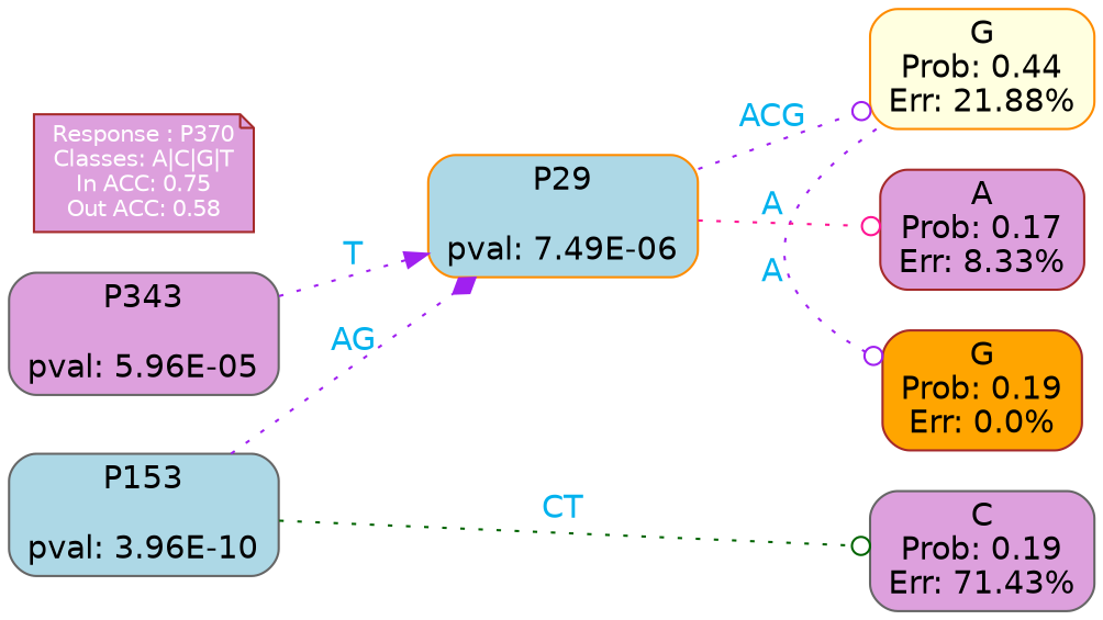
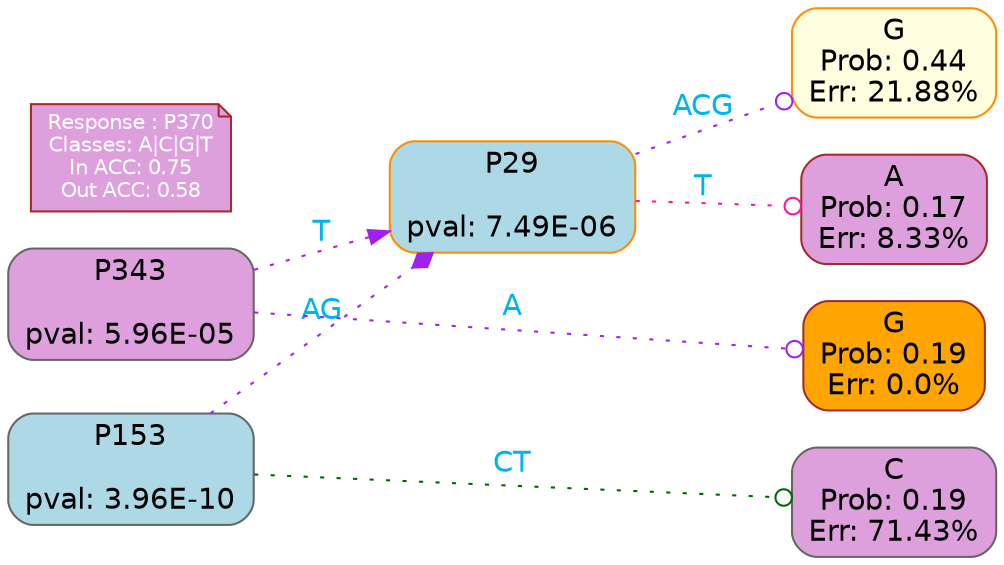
  digraph {
    rankdir=LR
    ranksep=equally
    splines=polylines
    node [color=brown fillcolor=plum fontname=helvetica shape=box style="filled, rounded"]
    edge [arrowhead=odot color=purple fontcolor=deepskyblue2 fontname=helvetica style=dotted]
    n1 [fillcolor=orange label="G\nProb: 0.19\nErr: 0.0%"]
    n2 [color=darkorange fillcolor=lightyellow label="G\nProb: 0.44\nErr: 21.88%"]
    n3 [label="A\nProb: 0.17\nErr: 8.33%"]
    n4 [color=gray40 label="C\nProb: 0.19\nErr: 71.43%"]
    n5 [align=left fontcolor=white fontsize=10 label="Response : P370\nClasses: A|C|G|T\nIn ACC: 0.75\nOut ACC: 0.58\n" shape=note style=filled]
    n6 [color=gray40 fillcolor=lightblue label="P153\n\npval: 3.96E-10"]
    n7 [color=darkorange fillcolor=lightblue label="P29\n\npval: 7.49E-06"]
    n8 [color=gray40 label="P343\n\npval: 5.96E-05"]
    subgraph sub_1 {
      rank=same
      n1
      n2
      n3
      n4
    }
    subgraph sub_2 {
      rank=same
      n5
      n6
    }
    n6 -> n4 [color=darkgreen label=CT]
    n6 -> n7 [arrowhead=diamond label=AG]
    n7 -> n2 [label=ACG]
-   n7 -> n3 [color=deeppink label=A]
-   n2 -> n1 [label=A]
+   n7 -> n3 [color=deeppink label=T]
+   n8 -> n1 [label=A]
    n8 -> n7 [arrowhead=normal label=T]
  }
